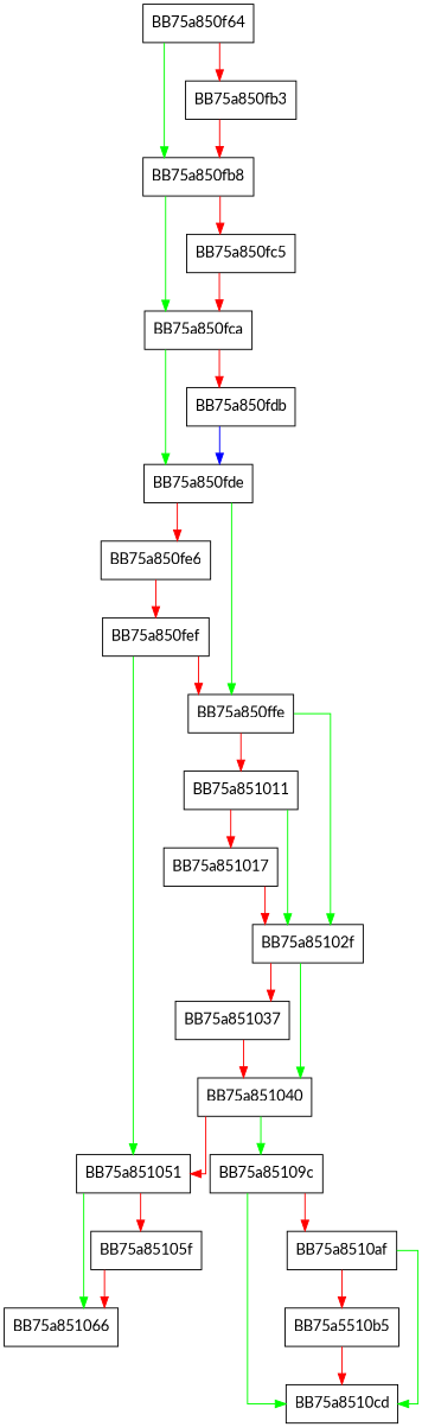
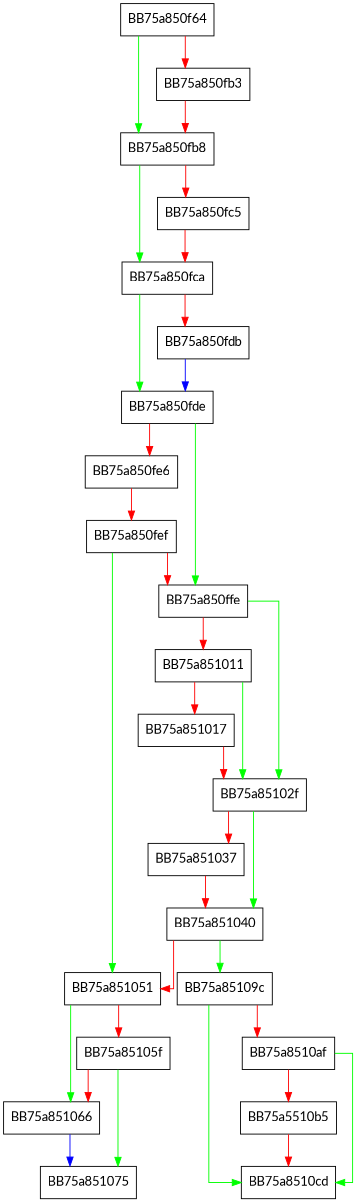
  digraph {
    fontname=Lato
    splines=ortho
    node [fontname=Lato shape=box]
    edge [color=red fontname=Lato]
    BB75a850f64
    BB75a850fb8
    BB75a850fb3
    BB75a850fca
    BB75a850fc5
    BB75a850fde
    BB75a850fdb
    BB75a850fe6
    BB75a850ffe
    BB75a850fef
    BB75a851051
    BB75a851066
    BB75a85105f
    BB75a85102f
    BB75a851011
+   BB75a851075
    BB75a851040
    BB75a851037
    BB75a851017
    BB75a85109c
    BB75a8510cd
    BB75a8510af
    n23 [label=BB75a5510b5]
    BB75a850f64 -> BB75a850fb8 [color=green]
    BB75a850f64 -> BB75a850fb3
    BB75a850fb8 -> BB75a850fca [color=green]
    BB75a850fb8 -> BB75a850fc5
    BB75a850fb3 -> BB75a850fb8
    BB75a850fca -> BB75a850fde [color=green]
    BB75a850fca -> BB75a850fdb
    BB75a850fc5 -> BB75a850fca
    BB75a850fde -> BB75a850fe6
    BB75a850fde -> BB75a850ffe [color=green]
    BB75a850fdb -> BB75a850fde [color=blue]
    BB75a850fe6 -> BB75a850fef
    BB75a850ffe -> BB75a85102f [color=green]
    BB75a850ffe -> BB75a851011
    BB75a850fef -> BB75a850ffe
    BB75a850fef -> BB75a851051 [color=green]
    BB75a851051 -> BB75a851066 [color=green]
    BB75a851051 -> BB75a85105f
+   BB75a851066 -> BB75a851075 [color=blue]
    BB75a85105f -> BB75a851066
+   BB75a85105f -> BB75a851075 [color=green]
    BB75a85102f -> BB75a851040 [color=green]
    BB75a85102f -> BB75a851037
    BB75a851011 -> BB75a85102f [color=green]
    BB75a851011 -> BB75a851017
    BB75a851040 -> BB75a851051
    BB75a851040 -> BB75a85109c [color=green]
    BB75a851037 -> BB75a851040
    BB75a851017 -> BB75a85102f
    BB75a85109c -> BB75a8510cd [color=green]
    BB75a85109c -> BB75a8510af
    BB75a8510af -> BB75a8510cd [color=green]
    BB75a8510af -> n23
    n23 -> BB75a8510cd
  }
